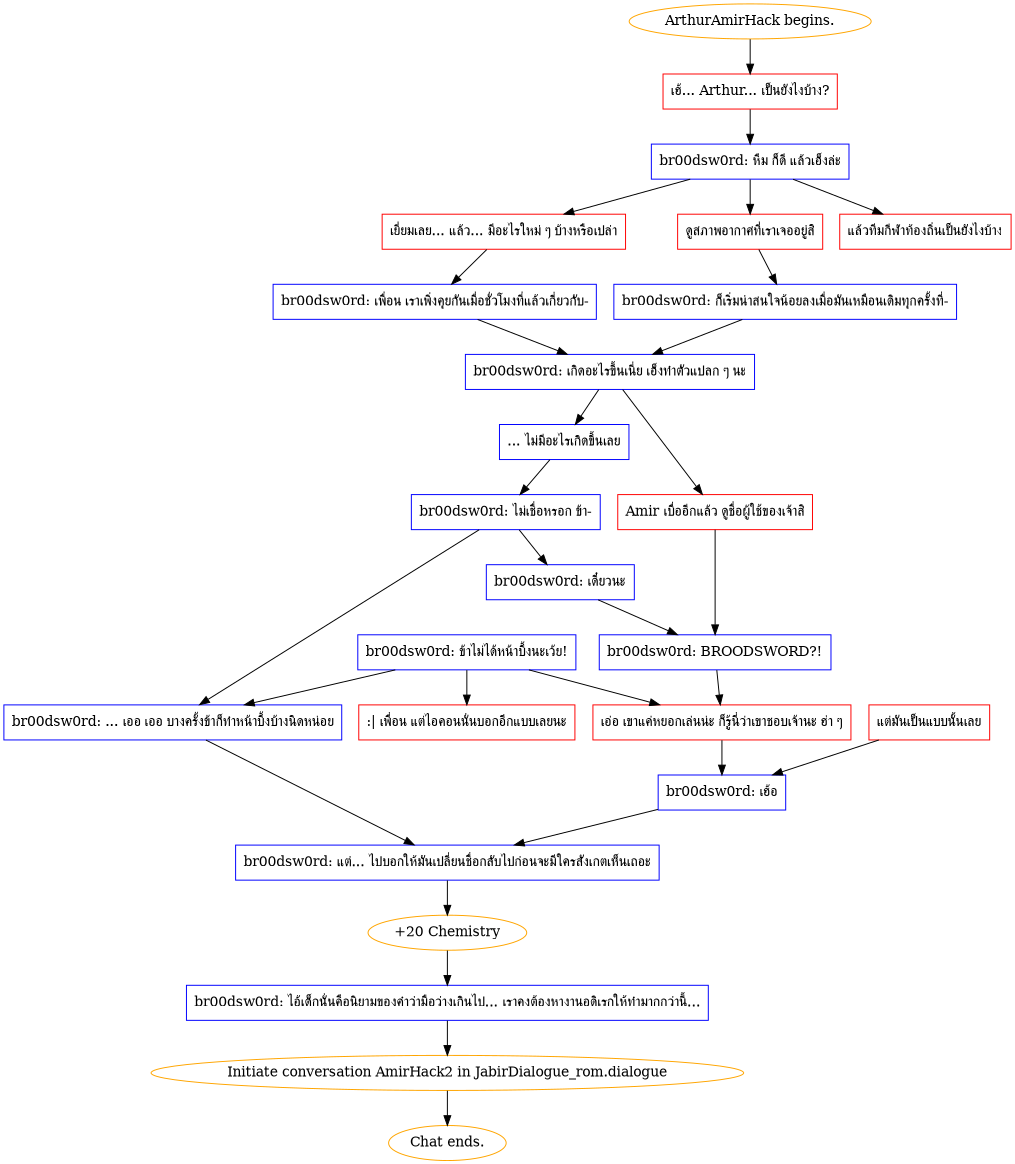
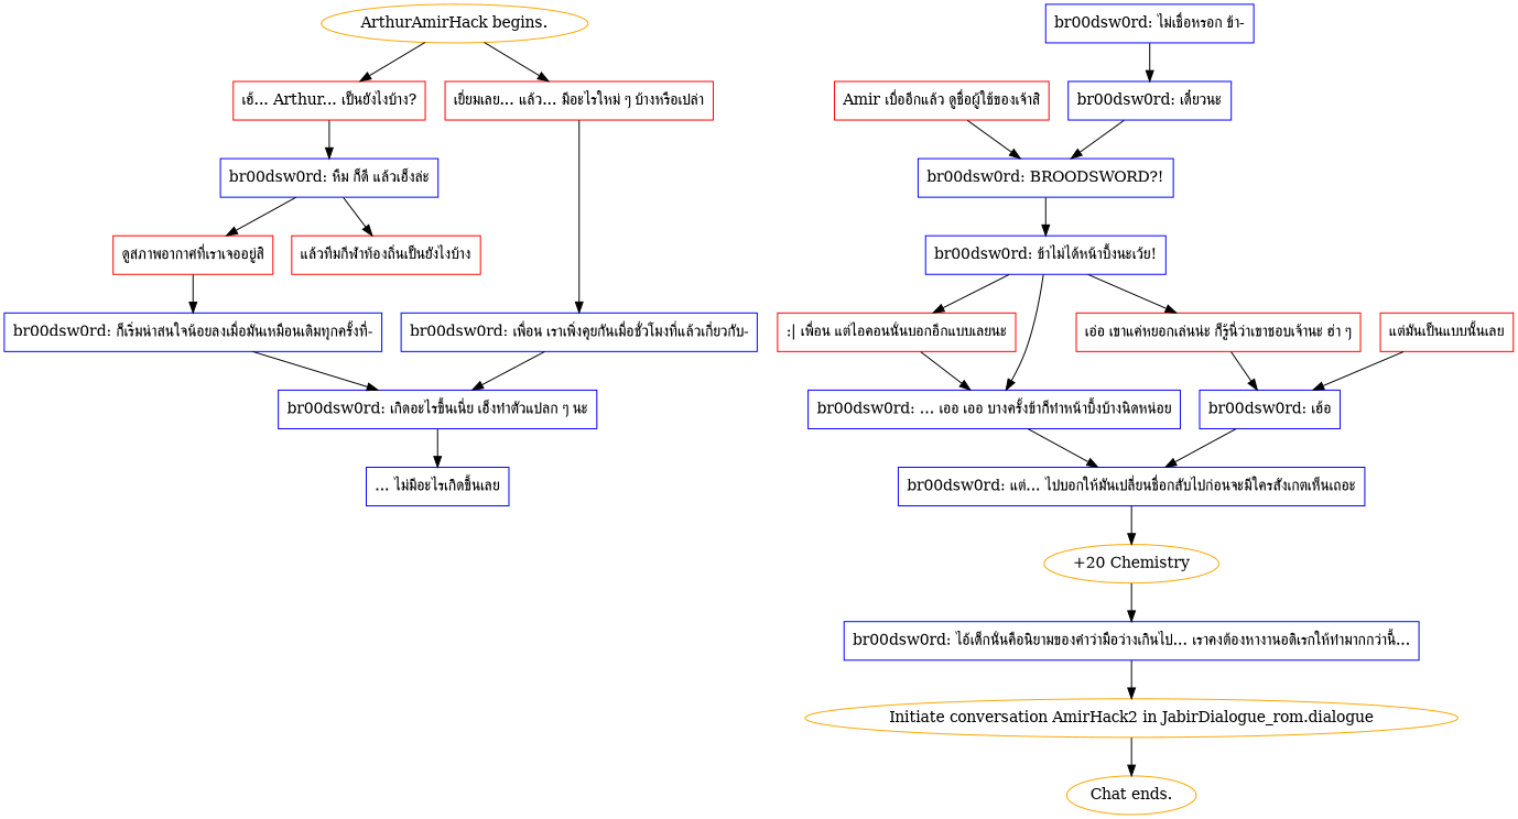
  digraph {
    node [color=blue shape=box]
    "ArthurAmirHack begins." [color=orange shape=""]
    n2 [color=red label="เฮ้... Arthur... เป็นยังไงบ้าง?"]
    n3 [label="br00dsw0rd: หืม ก็ดี แล้วเอ็งล่ะ"]
    n4 [color=red label="เยี่ยมเลย... แล้ว... มีอะไรใหม่ ๆ บ้างหรือเปล่า"]
    n5 [color=red label="ดูสภาพอากาศที่เราเจออยู่สิ"]
    n6 [color=red label="แล้วทีมกีฬาท้องถิ่นเป็นยังไงบ้าง"]
    n7 [label="br00dsw0rd: เพื่อน เราเพิ่งคุยกันเมื่อชั่วโมงที่แล้วเกี่ยวกับ-"]
    n8 [label="br00dsw0rd: ก็เริ่มน่าสนใจน้อยลงเมื่อมันเหมือนเดิมทุกครั้งที่-"]
    n9 [label="br00dsw0rd: เกิดอะไรขึ้นเนี่ย เอ็งทำตัวแปลก ๆ นะ"]
    n10 [label="... ไม่มีอะไรเกิดขึ้นเลย"]
    n11 [color=red label="Amir เบื่ออีกแล้ว ดูชื่อผู้ใช้ของเจ้าสิ"]
    n12 [label="br00dsw0rd: ไม่เชื่อหรอก ข้า-"]
    n13 [label="br00dsw0rd: BROODSWORD?!"]
    n14 [label="br00dsw0rd: เดี๋ยวนะ"]
    n15 [label="br00dsw0rd: ข้าไม่ได้หน้าบึ้งนะเว้ย!"]
    n16 [color=red label=":| เพื่อน แต่ไอคอนนั่นบอกอีกแบบเลยนะ"]
    n17 [color=red label="เอ่อ เขาแค่หยอกเล่นน่ะ ก็รู้นี่ว่าเขาชอบเจ้านะ ฮ่า ๆ"]
    n18 [label="br00dsw0rd: ... เออ เออ บางครั้งข้าก็ทำหน้าบึ้งบ้างนิดหน่อย"]
    n19 [color=red label="แต่มันเป็นแบบนั้นเลย"]
    n20 [label="br00dsw0rd: เฮ้อ"]
    n21 [label="br00dsw0rd: แต่... ไปบอกให้มันเปลี่ยนชื่อกลับไปก่อนจะมีใครสังเกตเห็นเถอะ"]
    n22 [color=orange label="+20 Chemistry" shape=""]
    n23 [label="br00dsw0rd: ไอ้เด็กนั่นคือนิยามของคำว่ามือว่างเกินไป... เราคงต้องหางานอดิเรกให้ทำมากกว่านี้..."]
    n24 [color=orange label="Initiate conversation AmirHack2 in JabirDialogue_rom.dialogue" shape=""]
    "Chat ends." [color=orange shape=""]
    "ArthurAmirHack begins." -> n2
    n2 -> n3
-   n3 -> n4
+   "ArthurAmirHack begins." -> n4
    n3 -> n5
    n3 -> n6
    n4 -> n7
    n5 -> n8
    n7 -> n9
    n8 -> n9
    n9 -> n10
-   n9 -> n11
-   n10 -> n12
    n11 -> n13
    n12 -> n14
-   n13 -> n17
+   n13 -> n15
    n14 -> n13
    n15 -> n16
    n15 -> n17
    n15 -> n18
-   n12 -> n18
+   n16 -> n18
    n17 -> n20
    n18 -> n21
    n19 -> n20
    n20 -> n21
    n21 -> n22
    n22 -> n23
    n23 -> n24
    n24 -> "Chat ends."
  }
